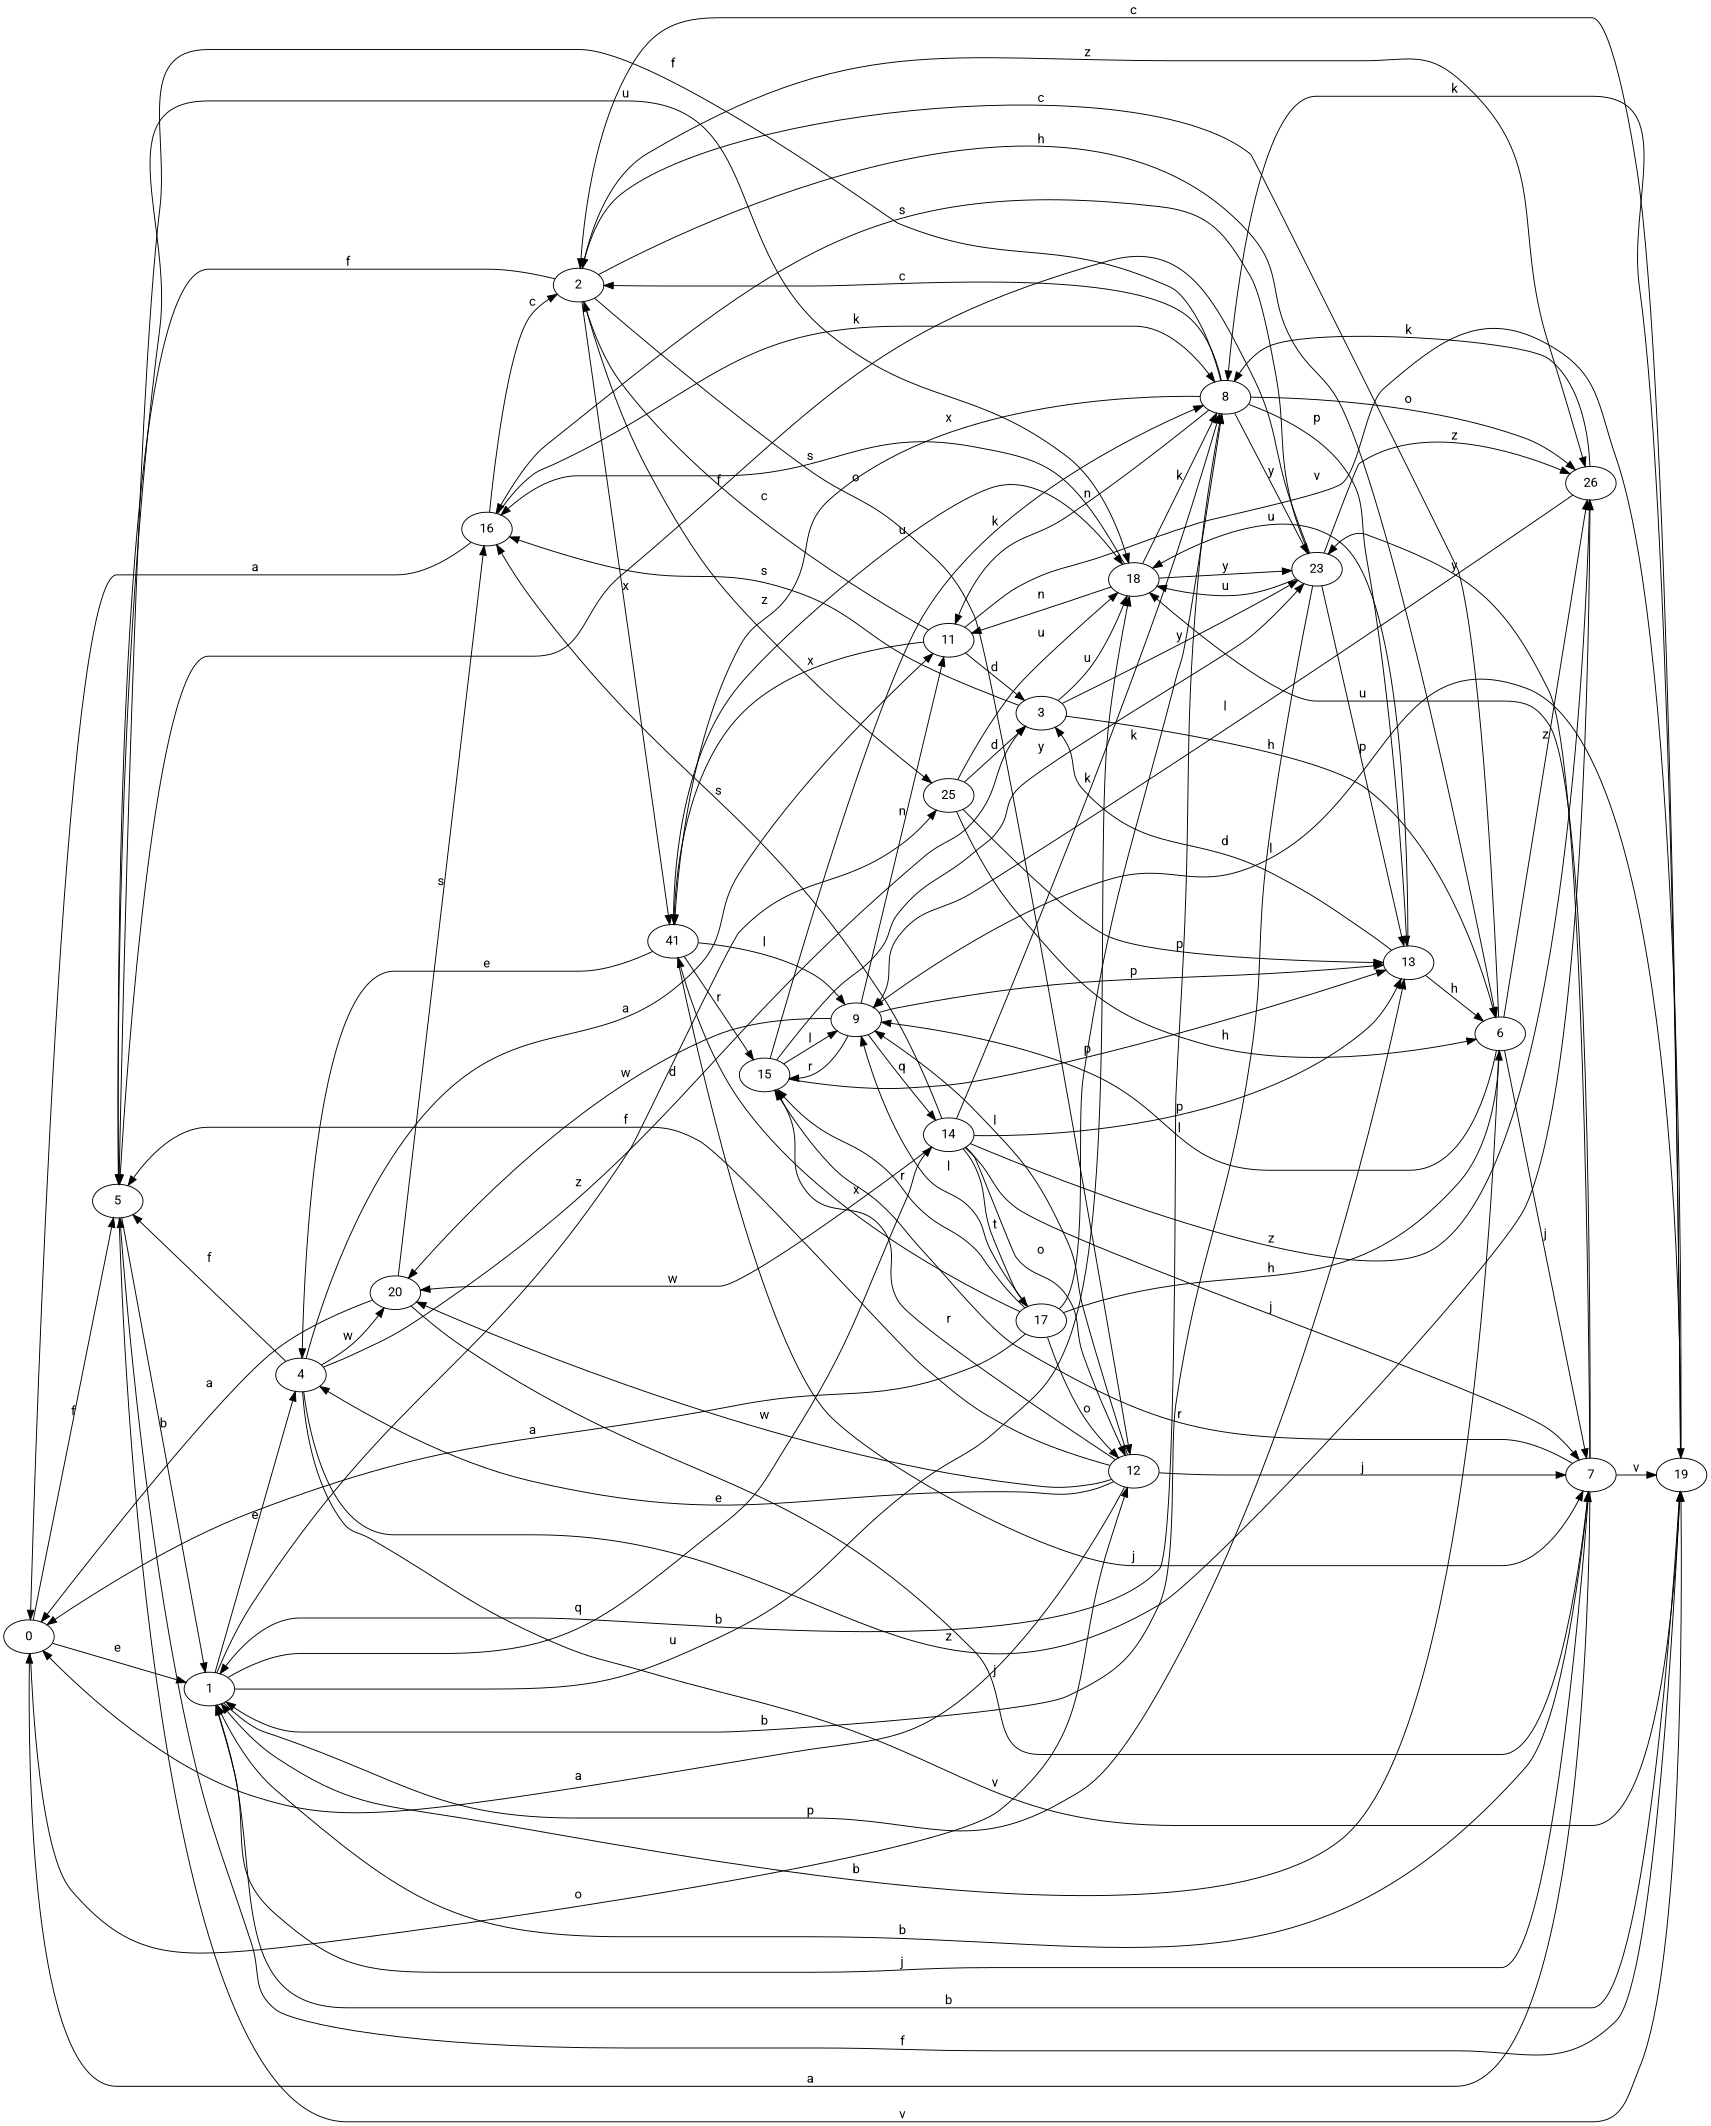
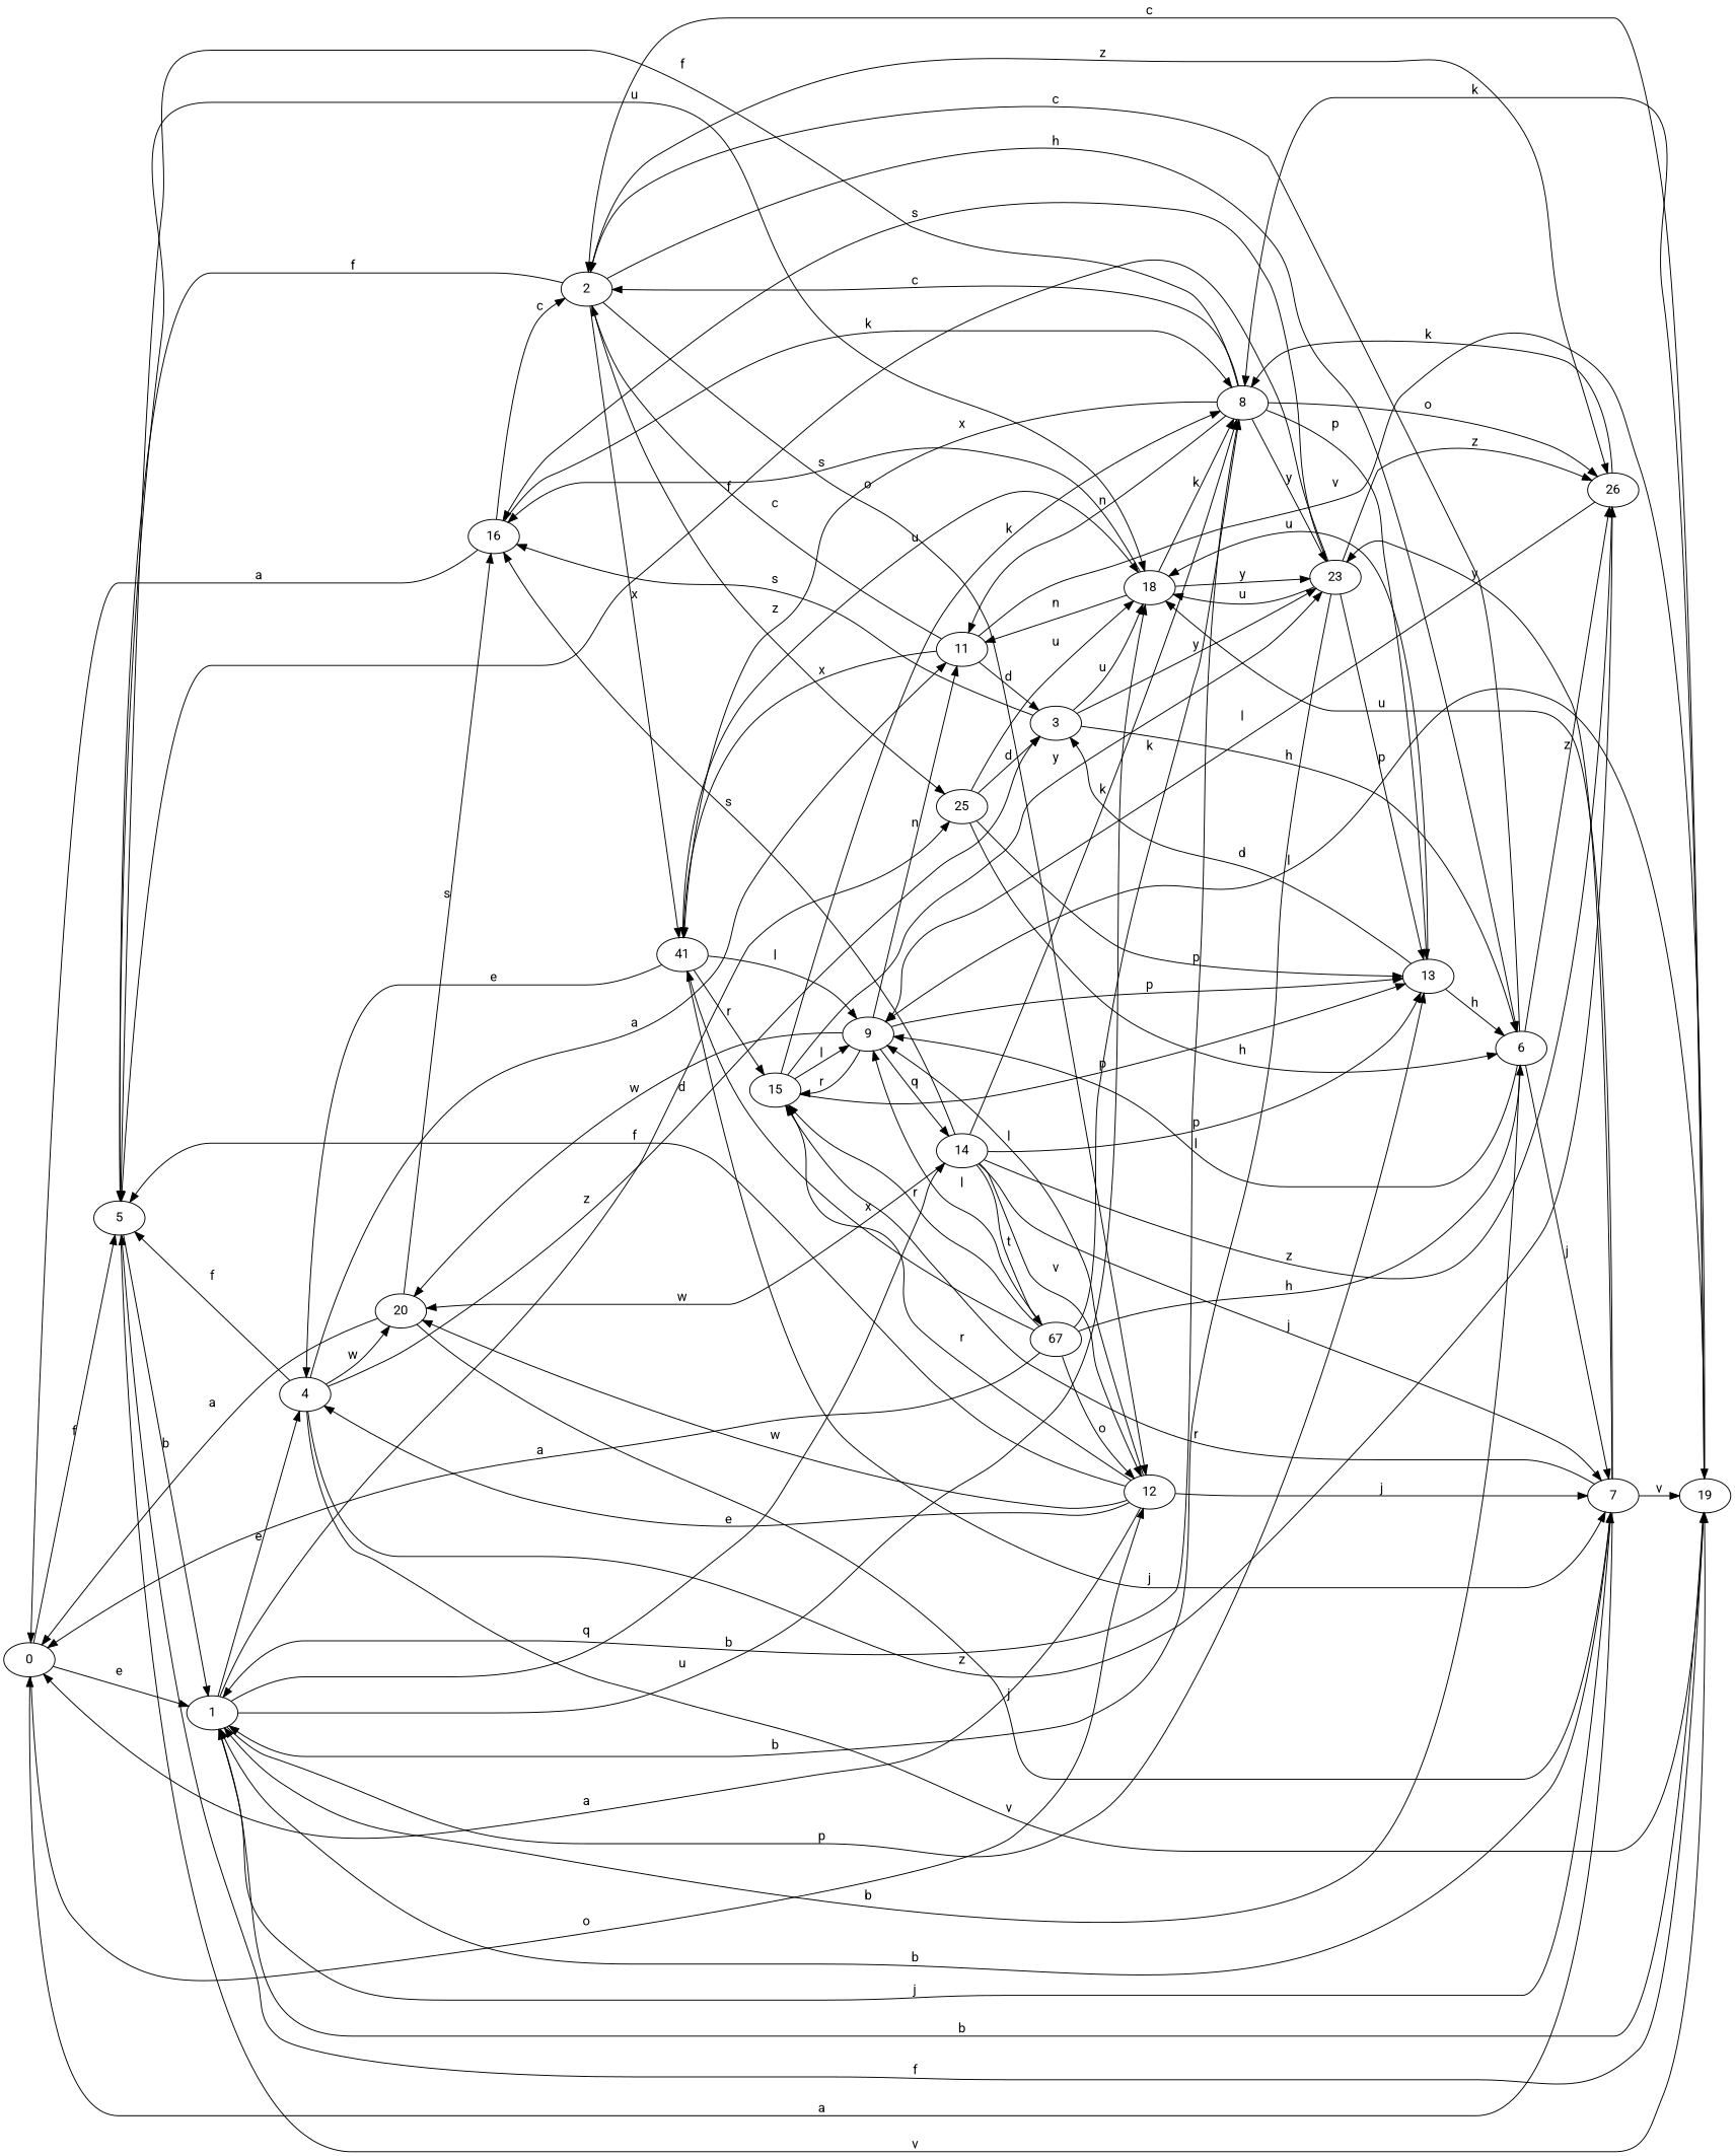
  strict digraph {
    fontname=Roboto
    rankdir=LR
    node [fontname=Roboto]
    edge [fontname=Roboto]
    0
    5
    12
    1
    4
    26
    3
    11
    19
    20
    18
    7
    9
    15
    13
    14
    25
    23
    6
    16
    8
-   17
+   17 [label=67]
    2
    n24 [label=41]
    0 -> 5 [label=f]
    0 -> 12 [label=o]
    0 -> 1 [label=e]
    5 -> 1 [label=b]
    5 -> 19 [label=v]
    5 -> 18 [label=u]
    12 -> 0 [label=a]
    12 -> 5 [label=f]
    12 -> 4 [label=e]
    12 -> 20 [label=w]
    12 -> 7 [label=j]
    12 -> 9 [label=l]
    12 -> 15 [label=r]
    1 -> 4 [label=e]
    1 -> 18 [label=u]
    1 -> 7 [label=j]
    1 -> 13 [label=p]
    1 -> 14 [label=q]
    1 -> 25 [label=z]
    4 -> 5 [label=f]
    4 -> 26 [label=z]
    4 -> 3 [label=d]
    4 -> 11 [label=a]
    4 -> 19 [label=v]
    4 -> 20 [label=w]
    26 -> 9 [label=l]
    26 -> 8 [label=k]
    3 -> 18 [label=u]
    3 -> 23 [label=y]
    3 -> 6 [label=h]
    3 -> 16 [label=s]
    11 -> 3 [label=d]
    11 -> 19 [label=v]
    11 -> 2 [label=c]
    11 -> n24 [label=x]
    19 -> 5 [label=f]
    19 -> 1 [label=b]
    19 -> 9 [label=l]
    19 -> 8 [label=k]
    19 -> 2 [label=c]
    20 -> 0 [label=a]
    20 -> 7 [label=j]
    20 -> 16 [label=s]
    18 -> 11 [label=n]
    18 -> 23 [label=y]
    18 -> 16 [label=s]
    18 -> 8 [label=k]
    7 -> 0 [label=a]
    7 -> 1 [label=b]
    7 -> 19 [label=v]
    7 -> 18 [label=u]
    7 -> 15 [label=r]
    7 -> 23 [label=y]
    9 -> 11 [label=n]
    9 -> 20 [label=w]
    9 -> 15 [label=r]
    9 -> 13 [label=p]
    9 -> 14 [label=q]
    15 -> 9 [label=l]
    15 -> 13 [label=p]
    15 -> 23 [label=y]
    15 -> 8 [label=k]
    13 -> 3 [label=d]
    13 -> 18 [label=u]
    13 -> 6 [label=h]
-   14 -> 12 [label=o]
+   14 -> 12 [label=v]
    14 -> 26 [label=z]
    14 -> 20 [label=w]
    14 -> 7 [label=j]
    14 -> 13 [label=p]
    14 -> 16 [label=s]
    14 -> 8 [label=k]
    14 -> 17 [label=t]
    25 -> 3 [label=d]
    25 -> 18 [label=u]
    25 -> 13 [label=p]
    25 -> 6 [label=h]
    23 -> 5 [label=f]
    23 -> 1 [label=b]
    23 -> 26 [label=z]
    23 -> 18 [label=u]
    23 -> 13 [label=p]
    23 -> 16 [label=s]
    6 -> 1 [label=b]
    6 -> 26 [label=z]
    6 -> 7 [label=j]
    6 -> 9 [label=l]
    6 -> 2 [label=c]
    16 -> 0 [label=a]
    16 -> 8 [label=k]
    16 -> 2 [label=c]
    8 -> 5 [label=f]
    8 -> 1 [label=b]
    8 -> 26 [label=o]
    8 -> 11 [label=n]
    8 -> 13 [label=p]
    8 -> 23 [label=y]
    8 -> 2 [label=c]
    8 -> n24 [label=x]
    17 -> 0 [label=a]
    17 -> 12 [label=o]
    17 -> 9 [label=l]
    17 -> 15 [label=r]
    17 -> 6 [label=h]
    17 -> 8 [label=k]
    17 -> n24 [label=x]
    2 -> 5 [label=f]
    2 -> 12 [label=o]
    2 -> 26 [label=z]
    2 -> 25 [label=z]
    2 -> 6 [label=h]
    2 -> n24 [label=x]
    n24 -> 4 [label=e]
    n24 -> 18 [label=u]
    n24 -> 7 [label=j]
    n24 -> 9 [label=l]
    n24 -> 15 [label=r]
  }
